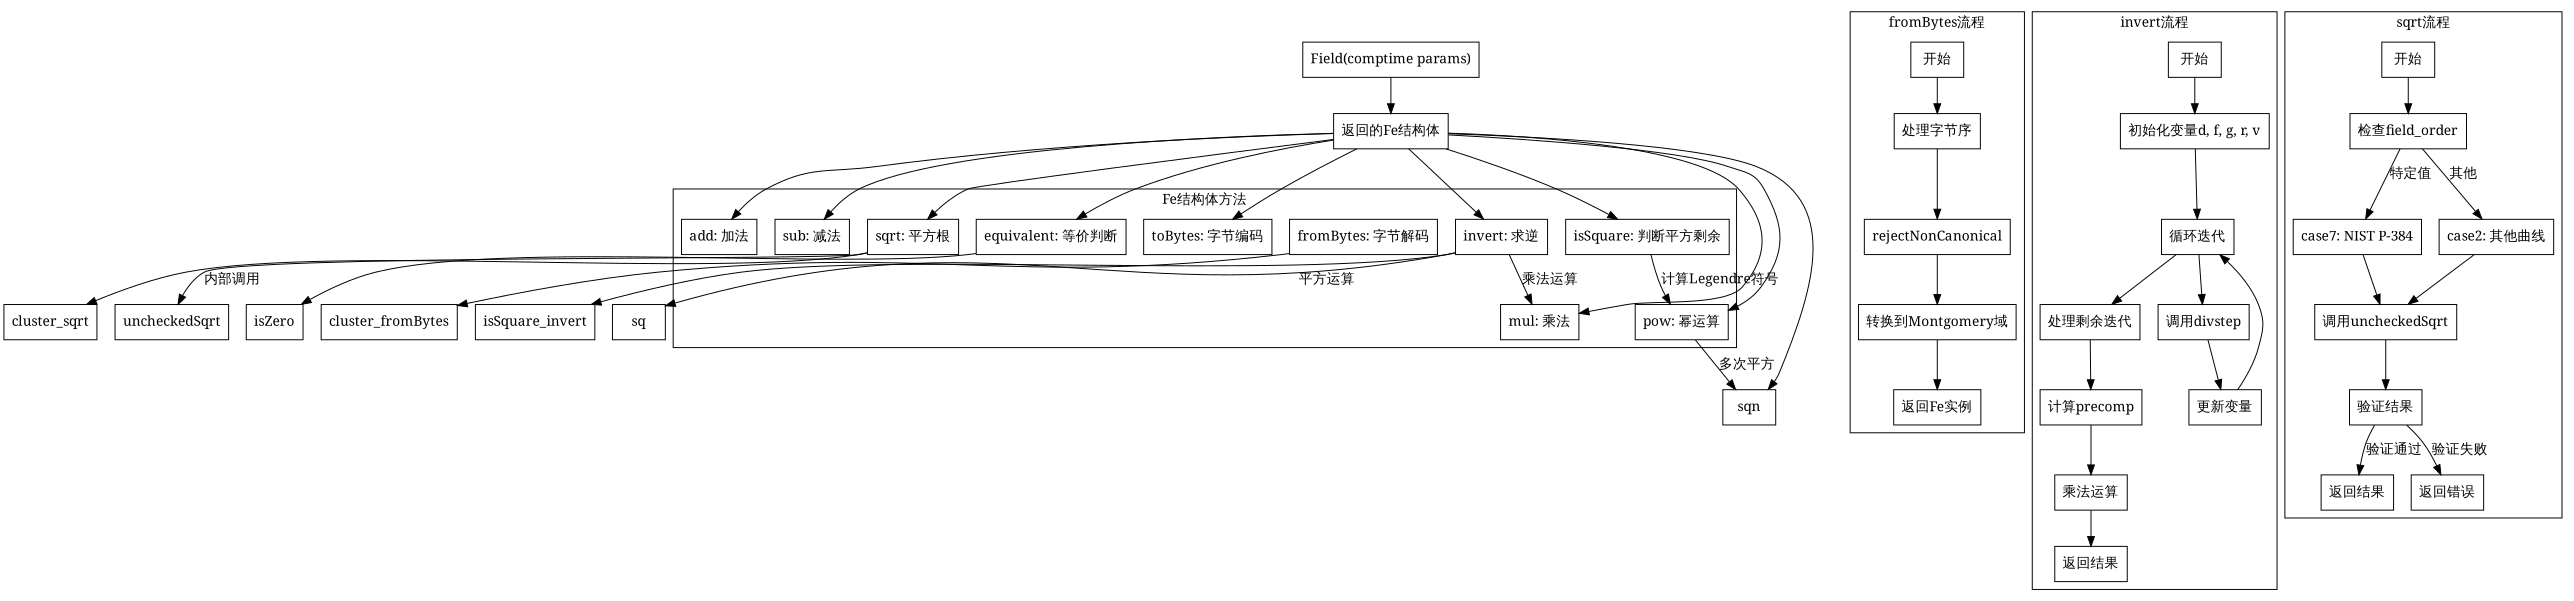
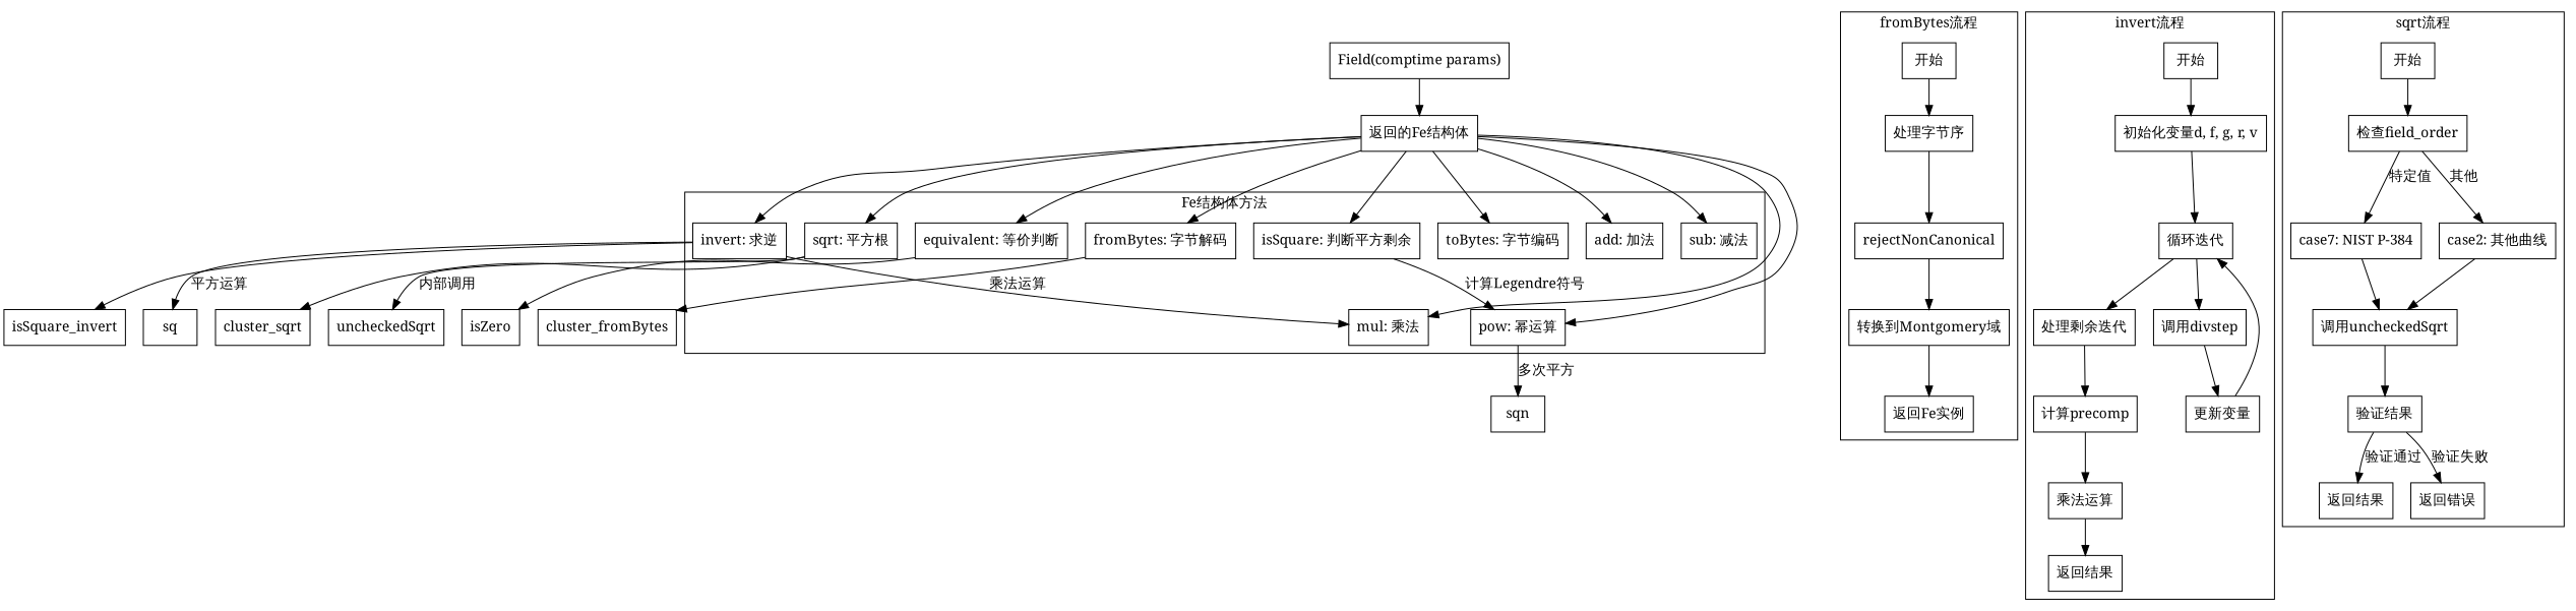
  digraph {
    fontname="Noto Serif"
    node [fontname="Noto Serif" shape=rectangle]
    edge [fontname="Noto Serif"]
    n1 [label="fromBytes: 字节解码"]
    n2 [label="toBytes: 字节编码"]
    n3 [label="add: 加法"]
    n4 [label="sub: 减法"]
    n5 [label="mul: 乘法"]
    n6 [label="invert: 求逆"]
    n7 [label="sqrt: 平方根"]
    n8 [label="isSquare: 判断平方剩余"]
    n9 [label="pow: 幂运算"]
    n10 [label="equivalent: 等价判断"]
    n11 [label="开始"]
    n12 [label="处理字节序"]
    n13 [label=rejectNonCanonical]
    n14 [label="转换到Montgomery域"]
    n15 [label="返回Fe实例"]
    n16 [label="开始"]
    n17 [label="初始化变量d, f, g, r, v"]
    n18 [label="循环迭代"]
    n19 [label="调用divstep"]
    n20 [label="处理剩余迭代"]
    n21 [label="更新变量"]
    n22 [label="计算precomp"]
    n23 [label="乘法运算"]
    n24 [label="返回结果"]
    n25 [label="开始"]
    n26 [label="检查field_order"]
    n27 [label="case7: NIST P-384"]
    n28 [label="case2: 其他曲线"]
    n29 [label="调用uncheckedSqrt"]
    n30 [label="验证结果"]
    n31 [label="返回错误"]
    n32 [label="返回结果"]
    cluster_fromBytes
    n34 [label=isSquare_invert]
    sq
    cluster_sqrt
    uncheckedSqrt
    sqn
    isZero
    n40 [label="Field(comptime params)"]
    n41 [label="返回的Fe结构体"]
    subgraph cluster_1 {
      label="Fe结构体方法"
      n1
      n2
      n3
      n4
      n5
      n6
      n7
      n8
      n9
      n10
    }
    subgraph cluster_2 {
      label="fromBytes流程"
      n11
      n12
      n13
      n14
      n15
    }
    subgraph cluster_3 {
      label="invert流程"
      n16
      n17
      n18
      n19
      n20
      n21
      n22
      n23
      n24
    }
    subgraph cluster_4 {
      label="sqrt流程"
      n25
      n26
      n27
      n28
      n29
      n30
      n31
      n32
    }
    n1 -> cluster_fromBytes
    n6 -> n5 [label="乘法运算"]
    n6 -> n34
    n6 -> sq [label="平方运算"]
    n7 -> cluster_sqrt
    n7 -> uncheckedSqrt [label="内部调用"]
    n8 -> n9 [label="计算Legendre符号"]
    n9 -> sqn [label="多次平方"]
    n10 -> isZero
    n11 -> n12
    n12 -> n13
    n13 -> n14
    n14 -> n15
    n16 -> n17
    n17 -> n18
    n18 -> n19
    n18 -> n20
    n19 -> n21
    n20 -> n22
    n21 -> n18
    n22 -> n23
    n23 -> n24
    n25 -> n26
    n26 -> n27 [label="特定值"]
    n26 -> n28 [label="其他"]
    n27 -> n29
    n28 -> n29
    n29 -> n30
    n30 -> n31 [label="验证失败"]
    n30 -> n32 [label="验证通过"]
    n40 -> n41
-   n41 -> sqn
+   n41 -> n1
    n41 -> n2
    n41 -> n3
    n41 -> n4
    n41 -> n5
    n41 -> n6
    n41 -> n7
    n41 -> n8
    n41 -> n9
    n41 -> n10
  }
